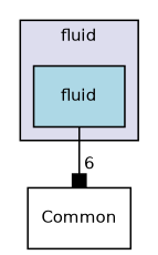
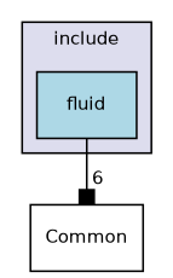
  digraph {
    compound=true
    node [fontname=Helvetica fontsize=10 shape=box style=filled color=black]
    n1 [fillcolor=lightblue label=fluid pencolor=black]
    n2 [fillcolor=white label=Common]
    subgraph cluster_1 {
      bgcolor="#ddddee"
      fontname=Helvetica
      fontsize=10
-     label=fluid
+     label=include
      pencolor=black
      n1
    }
    n1 -> n2 [headlabel=6 labeldistance=1.5 labelfontname=Helvetica labelfontsize=10 arrowhead=box]
  }
